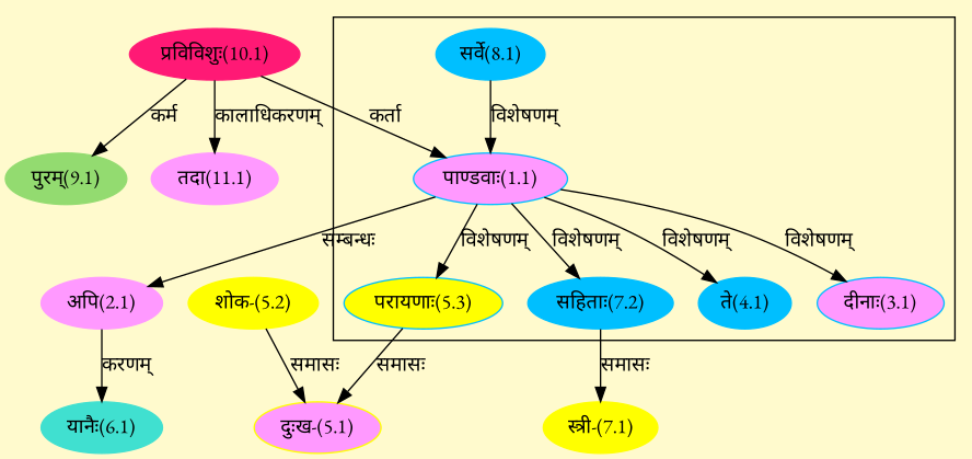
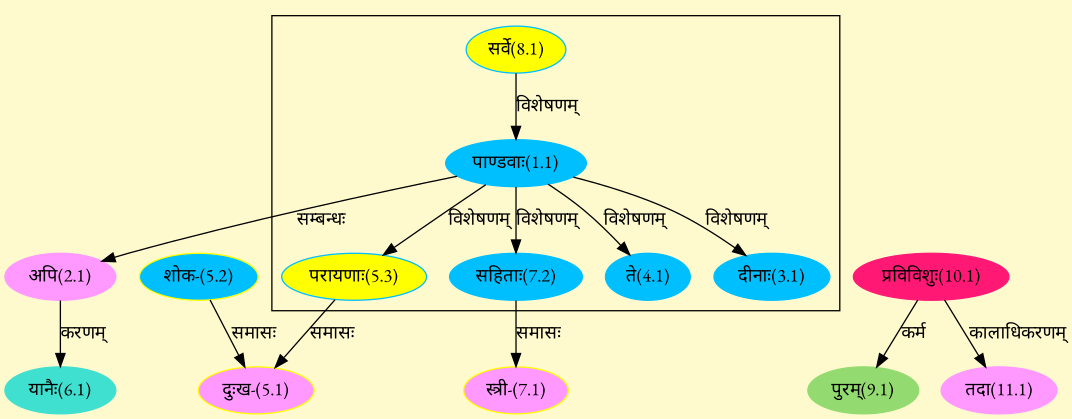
  digraph {
    bgcolor=lemonchiffon1
    compound=true
    fontname="EB Garamond"
    rankdir=BT
    node [color="#00BFFF" fontname="EB Garamond" style=filled]
    edge [dir=back fontname="EB Garamond"]
-   n1 [label="दीनाः(3.1)" fillcolor="#FF99FF"]
-   n2 [label="पाण्डवाः(1.1)" fillcolor="#FF99FF"]
+   n1 [label="दीनाः(3.1)"]
+   n2 [label="पाण्डवाः(1.1)"]
    n3 [label="ते(4.1)"]
    n4 [fillcolor="#FFFF00" label="परायणाः(5.3)"]
    n5 [label="सहिताः(7.2)"]
-   n6 [label="सर्वे(8.1)"]
+   n6 [label="सर्वे(8.1)" fillcolor="#FFFF00"]
    n7 [color="#FF1975" label="प्रविविशुः(10.1)"]
    n8 [color="#FF99FF" label="अपि(2.1)"]
    n9 [color="#FFFF00" fillcolor="#FF99FF" label="दुःख-(5.1)"]
-   n10 [color="#FFFF00" label="शोक-(5.2)"]
+   n10 [color="#FFFF00" label="शोक-(5.2)" fillcolor="#00BFFF"]
    n11 [color="#40E0D0" label="यानैः(6.1)"]
-   n12 [color="#FFFF00" label="स्त्री-(7.1)"]
+   n12 [color="#FFFF00" label="स्त्री-(7.1)" fillcolor="#FF99FF"]
    n13 [color="#93DB70" label="पुरम्(9.1)"]
    n14 [color="#FF99FF" label="तदा(11.1)"]
    subgraph cluster_1 {
      n1
      n2
      n3
      n4
      n5
      n6
    }
    n1 -> n2 [label="विशेषणम्"]
    n2 -> n6 [label="विशेषणम्"]
-   n2 -> n7 [label="कर्ता"]
    n3 -> n2 [label="विशेषणम्"]
    n4 -> n2 [label="विशेषणम्"]
    n5 -> n2 [label="विशेषणम्"]
    n8 -> n2 [label="सम्बन्धः"]
    n9 -> n4 [label="समासः"]
    n9 -> n10 [label="समासः"]
    n11 -> n8 [label="करणम्"]
    n12 -> n5 [label="समासः"]
    n13 -> n7 [label="कर्म"]
    n14 -> n7 [label="कालाधिकरणम्"]
  }
